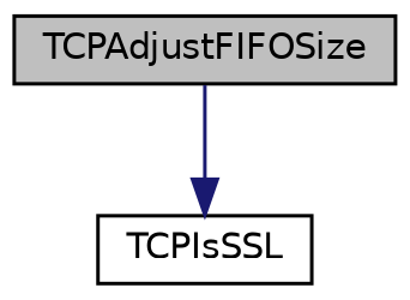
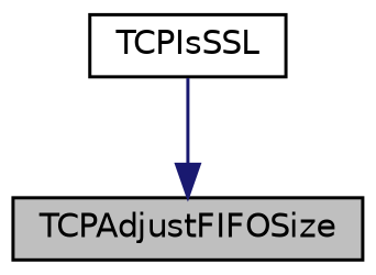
  digraph {
    rankdir=TB
    node [color=black fontname=Helvetica fontsize=10 shape=record style=filled]
    n1 [fillcolor=grey75 fontcolor=black height=0.2 label=TCPAdjustFIFOSize width=0.4]
    n2 [fillcolor=white height=0.2 label=TCPIsSSL width=0.4]
-   n1 -> n2 [color=midnightblue fontname=Helvetica fontsize=10 labelfontname=Helvetica labelfontsize=10 style=solid]
+   n2 -> n1 [color=midnightblue fontname=Helvetica fontsize=10 labelfontname=Helvetica labelfontsize=10 style=solid]
  }
